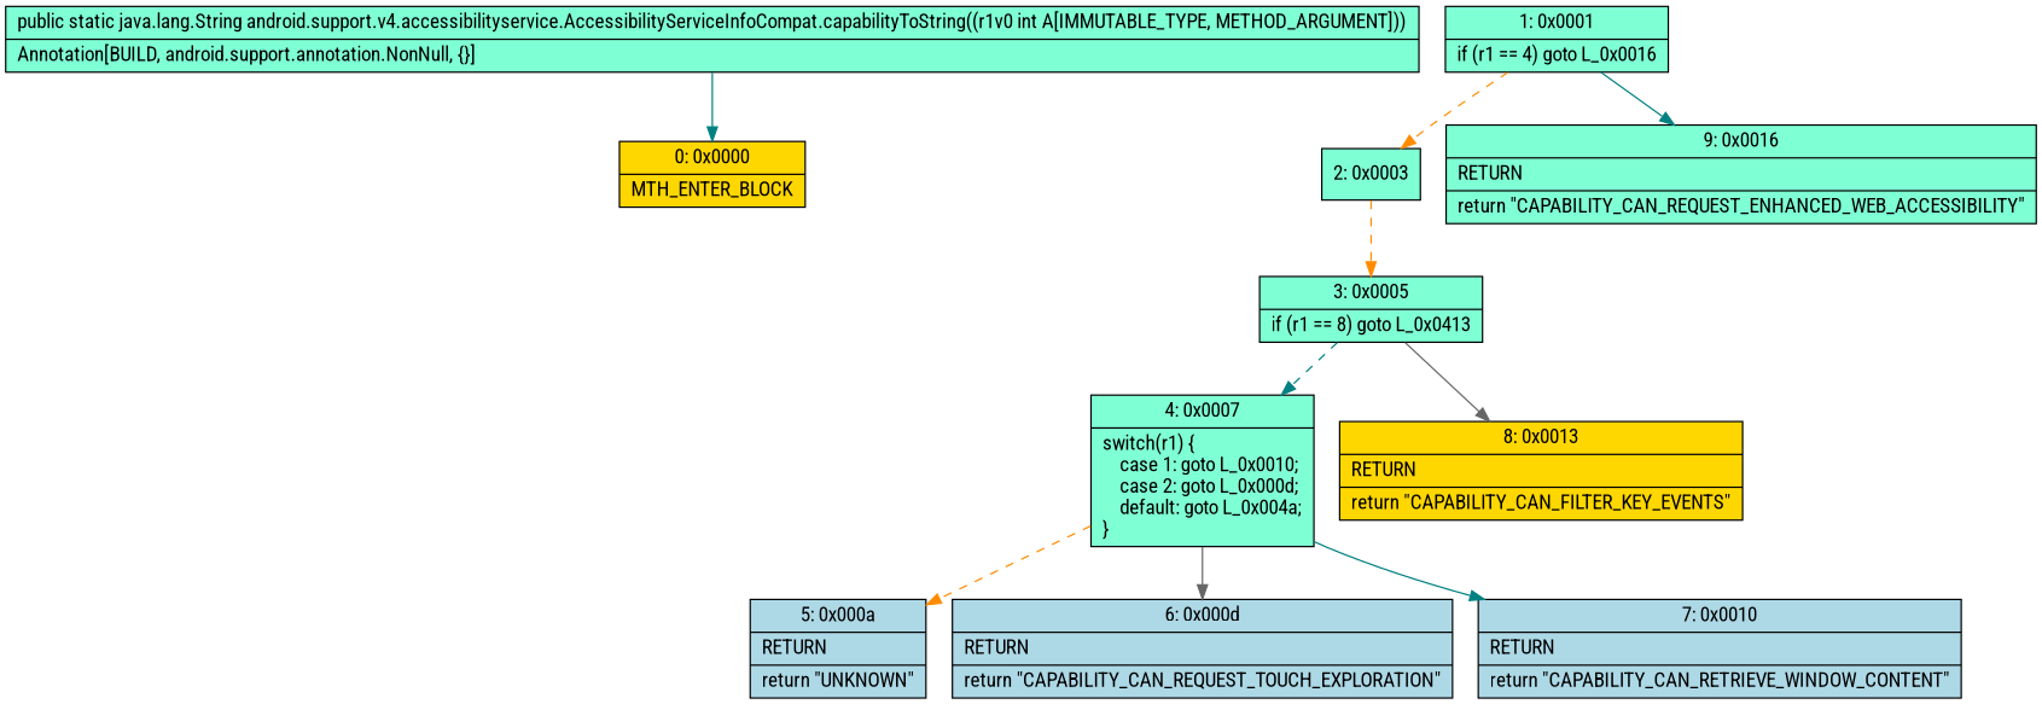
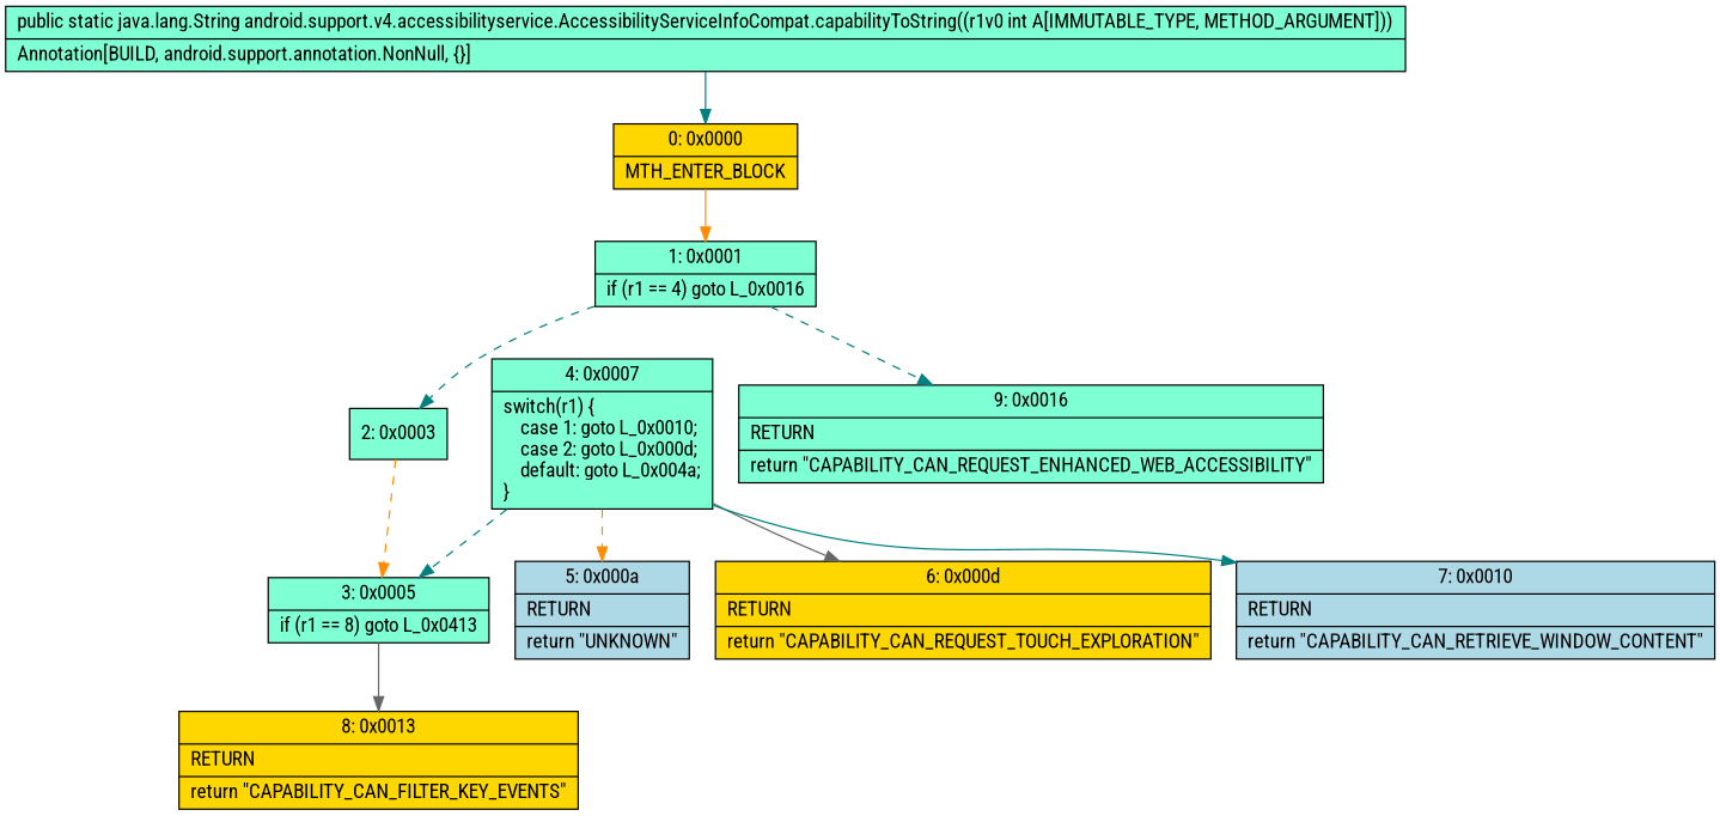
  digraph {
    fontname="Roboto Condensed"
    node [fillcolor=aquamarine fontname="Roboto Condensed" shape=record style=filled]
    edge [color=teal fontname="Roboto Condensed"]
    n1 [fillcolor=gold label="{0\:\ 0x0000|MTH_ENTER_BLOCK\l}"]
    n2 [label="{1\:\ 0x0001|if (r1 == 4) goto L_0x0016\l}"]
    n3 [label="{2\:\ 0x0003}"]
    n4 [label="{9\:\ 0x0016|RETURN\l|return \"CAPABILITY_CAN_REQUEST_ENHANCED_WEB_ACCESSIBILITY\"\l}"]
    n5 [label="{3\:\ 0x0005|if (r1 == 8) goto L_0x0413\l}"]
    n6 [label="{4\:\ 0x0007|switch(r1) \{\l    case 1: goto L_0x0010;\l    case 2: goto L_0x000d;\l    default: goto L_0x004a;\l\}\l}"]
    n7 [fillcolor=gold label="{8\:\ 0x0013|RETURN\l|return \"CAPABILITY_CAN_FILTER_KEY_EVENTS\"\l}"]
    n8 [fillcolor=lightblue label="{5\:\ 0x000a|RETURN\l|return \"UNKNOWN\"\l}"]
-   n9 [fillcolor=lightblue label="{6\:\ 0x000d|RETURN\l|return \"CAPABILITY_CAN_REQUEST_TOUCH_EXPLORATION\"\l}"]
+   n9 [fillcolor=gold label="{6\:\ 0x000d|RETURN\l|return \"CAPABILITY_CAN_REQUEST_TOUCH_EXPLORATION\"\l}"]
    n10 [fillcolor=lightblue label="{7\:\ 0x0010|RETURN\l|return \"CAPABILITY_CAN_RETRIEVE_WINDOW_CONTENT\"\l}"]
    n11 [label="{public static java.lang.String android.support.v4.accessibilityservice.AccessibilityServiceInfoCompat.capabilityToString((r1v0 int A[IMMUTABLE_TYPE, METHOD_ARGUMENT]))  | Annotation[BUILD, android.support.annotation.NonNull, \{\}]\l}"]
-   n2 -> n3 [color=darkorange style=dashed]
-   n2 -> n4
+   n1 -> n2 [color=darkorange]
+   n2 -> n3 [style=dashed]
+   n2 -> n4 [style=dashed]
    n3 -> n5 [color=darkorange style=dashed]
-   n5 -> n6 [style=dashed]
+   n6 -> n5 [style=dashed]
    n5 -> n7 [color=gray40]
    n6 -> n8 [color=darkorange style=dashed]
    n6 -> n9 [color=gray40]
    n6 -> n10
    n11 -> n1
  }
